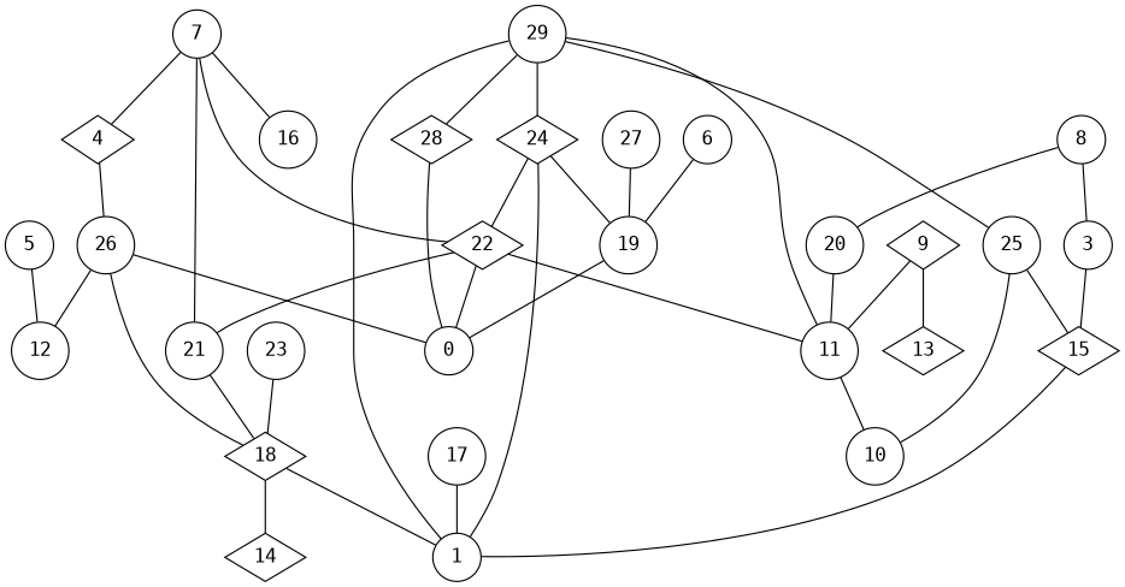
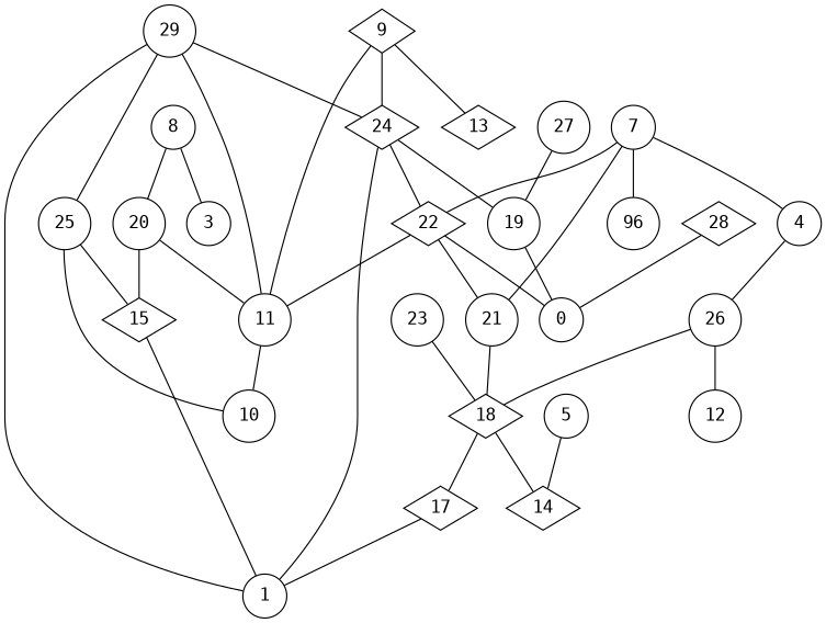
  digraph {
    fontname="DejaVu Sans Mono"
    node [fontname="DejaVu Sans Mono" shape=circle]
    edge [color=black dir=none fontname="DejaVu Sans Mono"]
    8
    3
    20
    1
    26
    12
    0
    18 [shape=diamond]
    22 [shape=diamond]
    21
    11
    9 [shape=diamond]
    13 [shape=diamond]
    24 [shape=diamond]
    10
    19
    29
    25
    28 [shape=diamond]
    15 [shape=diamond]
    27
    14 [shape=diamond]
    5
    7
-   4 [shape=diamond]
-   16
-   17
-   6
+   4
+   16 [label=96]
+   17 [shape=diamond]
    23
    subgraph sub_1 {
      8
      3
      20
      1
      26
      12
      0
      18
      22
      21
      11
      9
      13
      24
      10
      19
      29
      25
      28
      15
      27
      14
      5
      7
      4
      16
      17
-     6
      23
    }
    8 -> 3
    8 -> 20
    20 -> 11
-   3 -> 15
+   20 -> 15
    26 -> 12
-   26 -> 0
    26 -> 18
-   18 -> 1
+   18 -> 17
    18 -> 14
    22 -> 0
    22 -> 21
    22 -> 11
    21 -> 18
    11 -> 10
    9 -> 11
    9 -> 13
+   9 -> 24
    24 -> 1
    24 -> 22
    24 -> 19
    19 -> 0
    29 -> 1
    29 -> 11
    29 -> 24
    29 -> 25
-   29 -> 28
    25 -> 10
    25 -> 15
    28 -> 0
    15 -> 1
    27 -> 19
-   5 -> 12
+   5 -> 14
    7 -> 22
    7 -> 21
    7 -> 4
    7 -> 16
    4 -> 26
    17 -> 1
-   6 -> 19
    23 -> 18
  }
